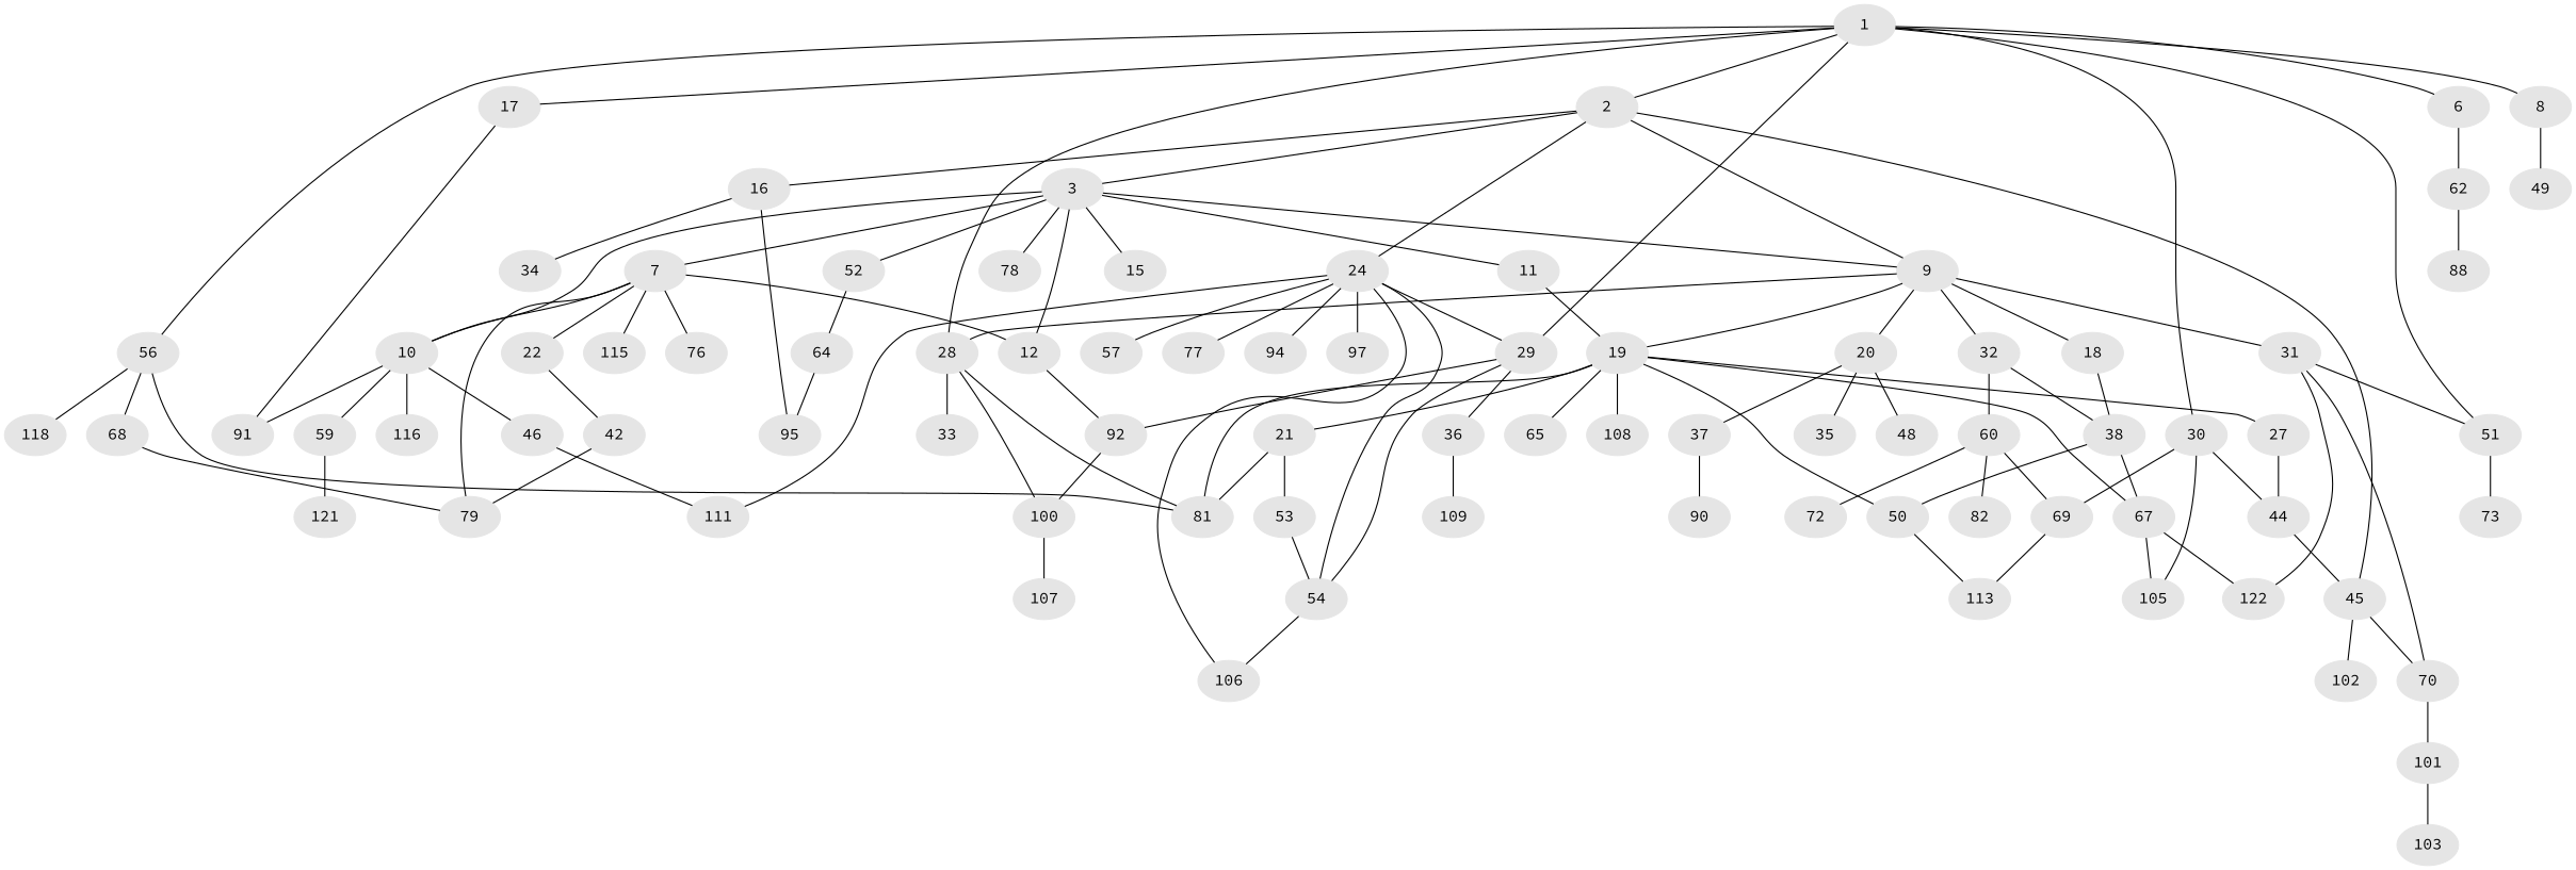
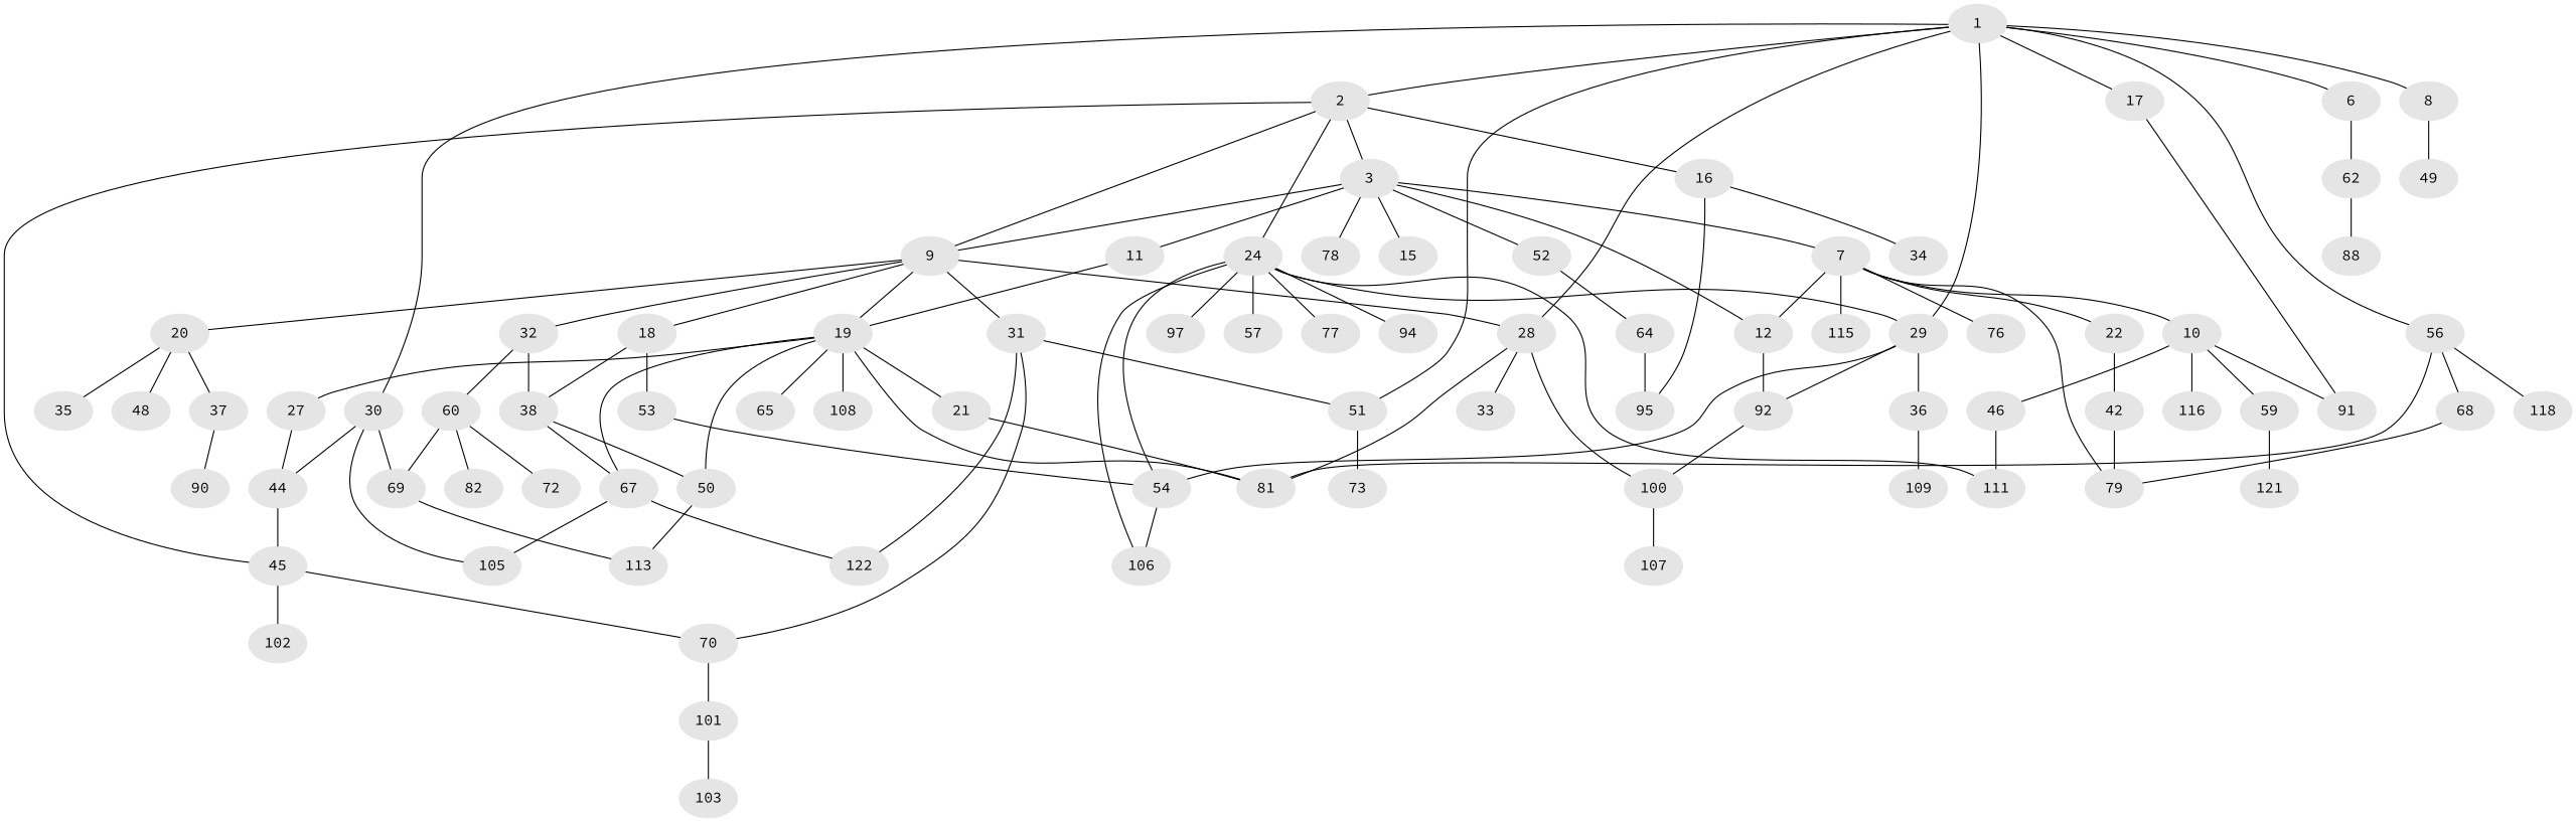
  graph {
    fontname="Source Code Pro"
    node [color=gray90 fontname="Source Code Pro" style=filled]
    edge [fontname="Source Code Pro"]
    1 [super="+25"]
    2 [super="+13"]
    6
    8 [super="+14"]
    17
    28 [super="+58"]
    29
    30 [super="+89"]
    51 [super="+55"]
    56 [super="+117"]
    3 [super="+4"]
    9 [super="+23"]
    16
    24 [super="+43"]
    45 [super="+75"]
    62
    49 [super="+99"]
    91
    81 [super="+87"]
    33
    100 [super="+114"]
    92
    54 [super="+86"]
    36 [super="+39"]
    44 [super="+96"]
    69
    105 [super="+110"]
    73
    68
    118
    7 [super="+40"]
    10 [super="+61"]
    11
    12
    15 [super="+124"]
    52
    78
    18 [super="+119"]
    19 [super="+120"]
    20 [super="+26"]
    31 [super="+41"]
    32 [super="+47"]
    34
    95 [super="+98"]
    57
    77
    94
    97
    106
    111 [super="+123"]
    70 [super="+71"]
    102
    22
    76
    79 [super="+112"]
    115
    46
    59
    116
    64 [super="+104"]
    88
    42
    38 [super="+66"]
    53 [super="+74"]
    21 [super="+85"]
    27
    50
    65
    67 [super="+83"]
    108
    35 [super="+80"]
    37
    48
    122
    60 [super="+63"]
    121
    113
    90
    107
    109
    101
    72 [super="+84"]
    82
    103
    1 -- 2
    1 -- 6
    1 -- 8
    1 -- 17
    1 -- 28
    1 -- 29
    1 -- 30
    1 -- 51
    1 -- 56
    2 -- 3
    2 -- 9
    2 -- 16
    2 -- 24
    2 -- 45
    6 -- 62
    8 -- 49
    17 -- 91
    28 -- 81
    28 -- 33
    28 -- 100
    29 -- 92
    29 -- 54
    29 -- 36
    30 -- 44
    30 -- 69
    30 -- 105
    51 -- 73
    56 -- 81
    56 -- 68
    56 -- 118
    3 -- 9
    3 -- 7
-   3 -- 10
    3 -- 11
    3 -- 12
    3 -- 15
    3 -- 52
    3 -- 78
    9 -- 28
    9 -- 18
    9 -- 19
    9 -- 20
    9 -- 31
    9 -- 32
    16 -- 34
    16 -- 95
    24 -- 29
    24 -- 54
    24 -- 57
    24 -- 77
    24 -- 94
    24 -- 97
    24 -- 106
    24 -- 111
    45 -- 70
    45 -- 102
    62 -- 88
    100 -- 107
    92 -- 100
    54 -- 106
    36 -- 109
    44 -- 45
    69 -- 113
    68 -- 79
    7 -- 10
    7 -- 12
    7 -- 22
    7 -- 76
    7 -- 79
    7 -- 115
    10 -- 91
    10 -- 46
    10 -- 59
    10 -- 116
    11 -- 19
    12 -- 92
    52 -- 64
    18 -- 38
-   21 -- 53
+   18 -- 53
    19 -- 81
    19 -- 21
    19 -- 27
    19 -- 50
    19 -- 65
    19 -- 67
    19 -- 108
    20 -- 35
    20 -- 37
    20 -- 48
    31 -- 51
    31 -- 70
    31 -- 122
    32 -- 38
    32 -- 60
    70 -- 101
    22 -- 42
    46 -- 111
    59 -- 121
    64 -- 95
    42 -- 79
    38 -- 50
    38 -- 67
    53 -- 54
    21 -- 81
    27 -- 44
    50 -- 113
    67 -- 105
    67 -- 122
    37 -- 90
    60 -- 69
    60 -- 72
    60 -- 82
    101 -- 103
  }
